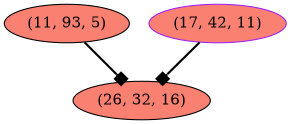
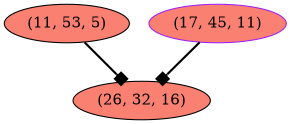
  digraph {
    node [color=black fillcolor=salmon style=filled]
    edge [arrowhead=box style=bold]
-   "(11, 53, 5)" [label="(11, 93, 5)"]
+   "(11, 53, 5)"
    "(26, 32, 16)"
-   "(17, 42, 11)" [color=purple]
+   "(17, 42, 11)" [color=purple label="(17, 45, 11)"]
    "(11, 53, 5)" -> "(26, 32, 16)"
    "(17, 42, 11)" -> "(26, 32, 16)"
  }
